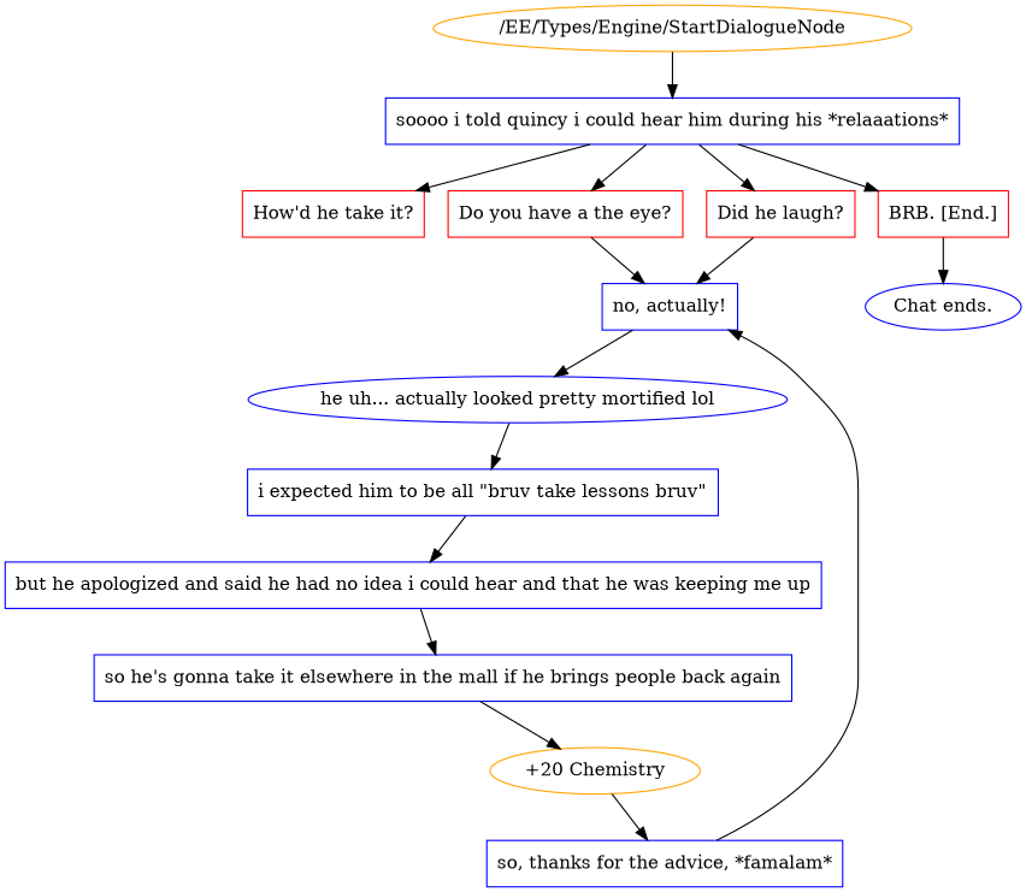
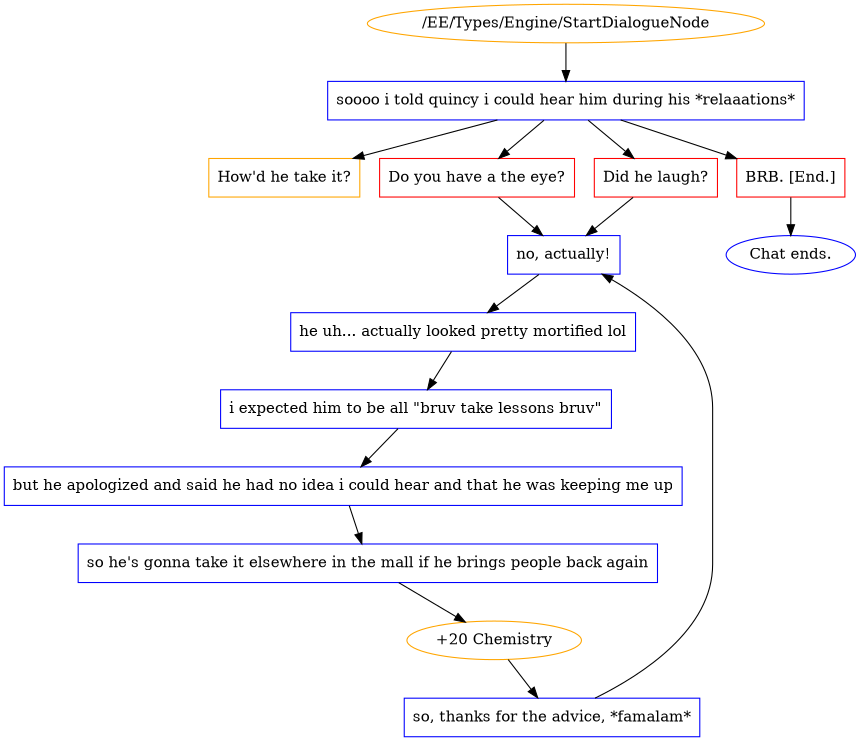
  digraph {
    node [color=blue shape=box]
    n1 [color=orange label="/EE/Types/Engine/StartDialogueNode" shape=""]
    n2 [label="soooo i told quincy i could hear him during his *relaaations*"]
-   n3 [color=red label="How'd he take it?"]
+   n3 [color=orange label="How'd he take it?"]
    n4 [color=red label="Do you have a the eye?"]
    n5 [color=red label="Did he laugh?"]
    n6 [color=red label="BRB. [End.]"]
    n7 [label="no, actually!"]
    "Chat ends." [shape=""]
-   n9 [label="he uh... actually looked pretty mortified lol" shape=ellipse]
+   n9 [label="he uh... actually looked pretty mortified lol"]
    n10 [label="i expected him to be all \"bruv take lessons bruv\""]
    n11 [label="but he apologized and said he had no idea i could hear and that he was keeping me up"]
    n12 [label="so he's gonna take it elsewhere in the mall if he brings people back again"]
    n13 [color=orange label="+20 Chemistry" shape=""]
    n14 [label="so, thanks for the advice, *famalam*"]
    n1 -> n2
    n2 -> n3
    n2 -> n4
    n2 -> n5
    n2 -> n6
    n4 -> n7
    n5 -> n7
    n6 -> "Chat ends."
    n7 -> n9
    n9 -> n10
    n10 -> n11
    n11 -> n12
    n12 -> n13
    n13 -> n14
    n14 -> n7
  }
